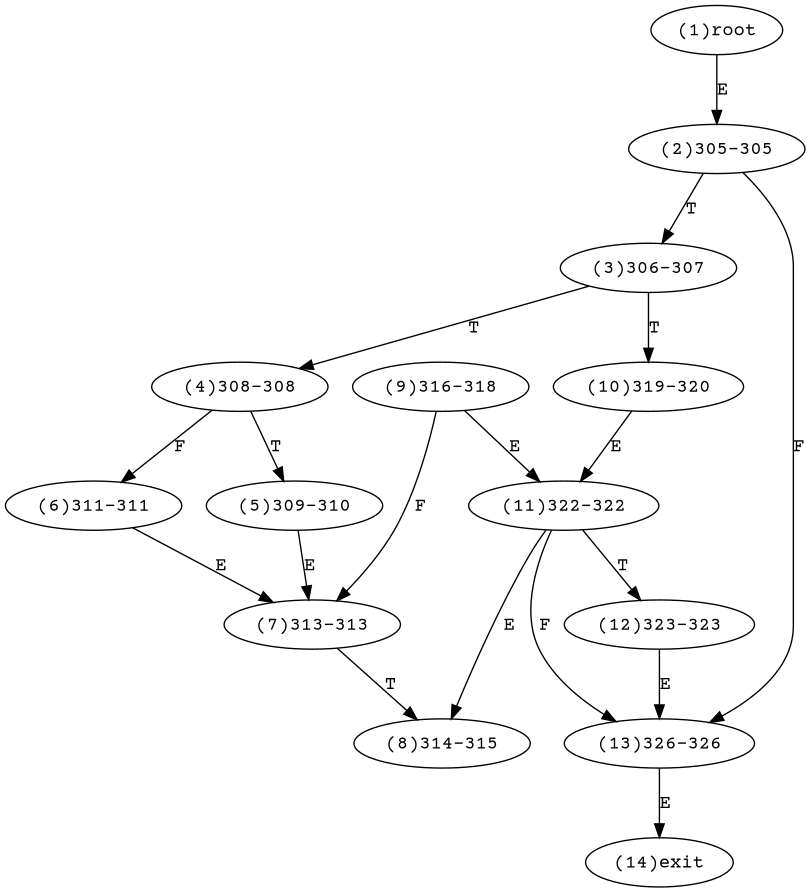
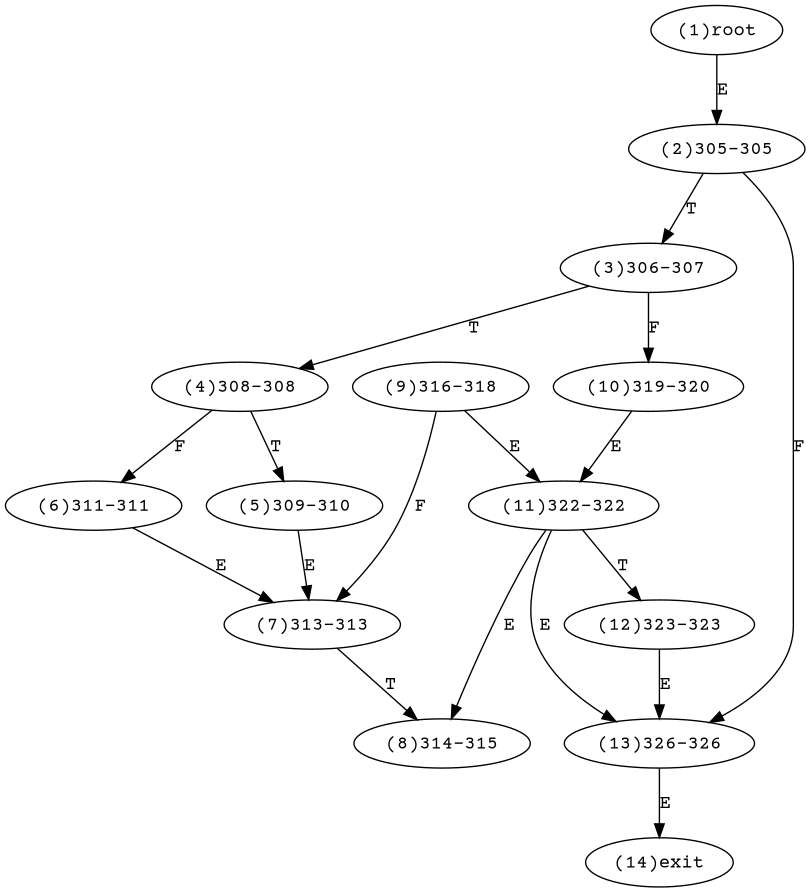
  digraph {
    fontname="Courier Prime"
    node [fontname="Courier Prime"]
    edge [fontname="Courier Prime"]
    n1 [label="(1)root"]
    n2 [label="(2)305-305"]
    n3 [label="(3)306-307"]
    n4 [label="(13)326-326"]
    n5 [label="(4)308-308"]
    n6 [label="(10)319-320"]
    n7 [label="(14)exit"]
    n8 [label="(5)309-310"]
    n9 [label="(6)311-311"]
    n10 [label="(11)322-322"]
    n11 [label="(7)313-313"]
    n12 [label="(8)314-315"]
    n13 [label="(9)316-318"]
    n14 [label="(12)323-323"]
    n1 -> n2 [label=E]
    n2 -> n3 [label=T]
    n2 -> n4 [label=F]
    n3 -> n5 [label=T]
-   n3 -> n6 [label=T]
+   n3 -> n6 [label=F]
    n4 -> n7 [label=E]
    n5 -> n8 [label=T]
    n5 -> n9 [label=F]
    n6 -> n10 [label=E]
    n8 -> n11 [label=E]
    n9 -> n11 [label=E]
-   n10 -> n4 [label=F]
+   n10 -> n4 [label=E]
    n10 -> n12 [label=E]
    n10 -> n14 [label=T]
    n11 -> n12 [label=T]
    n13 -> n10 [label=E]
    n13 -> n11 [label=F]
    n14 -> n4 [label=E]
  }
